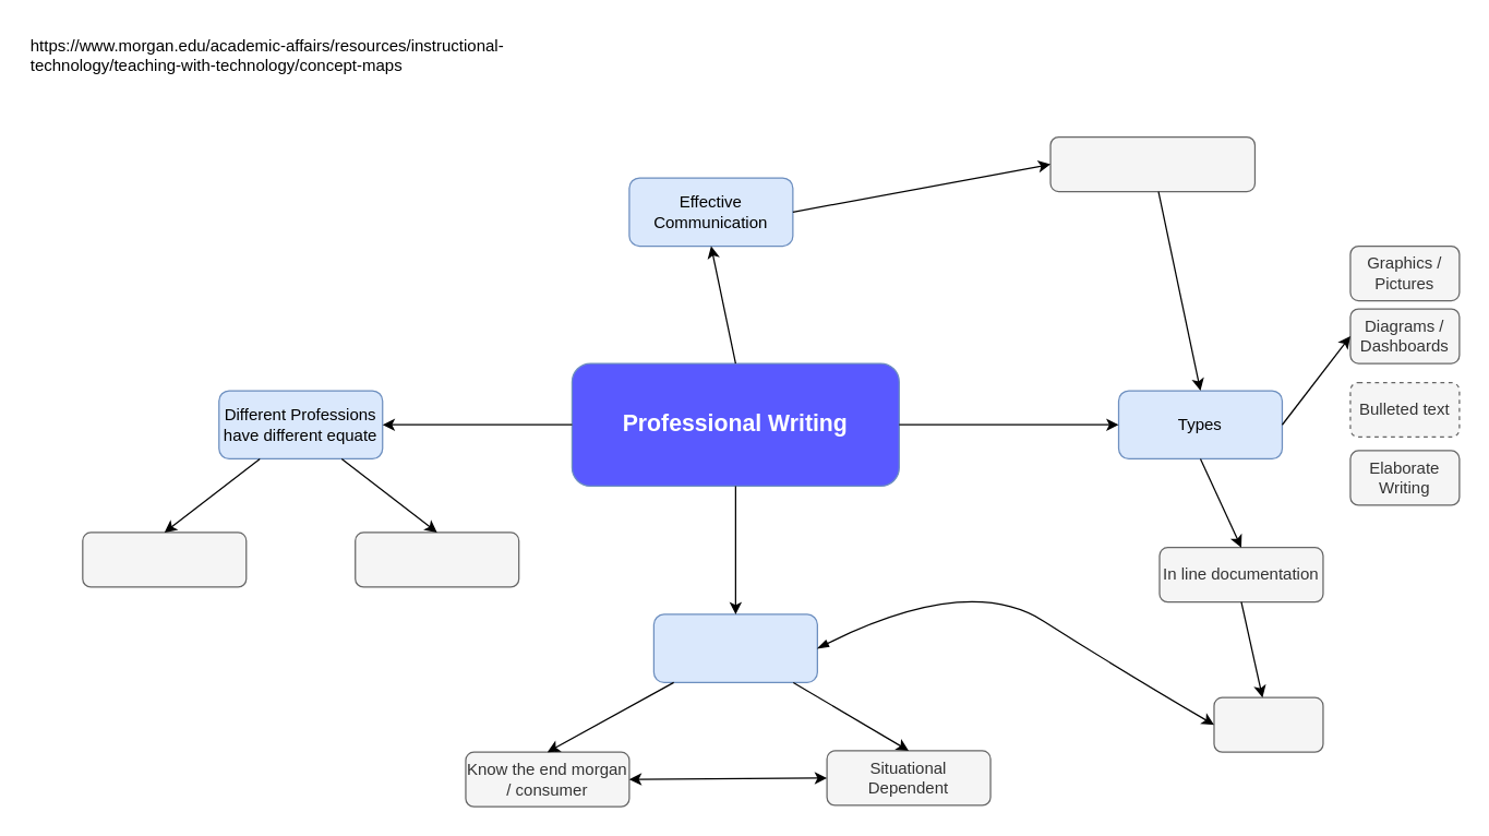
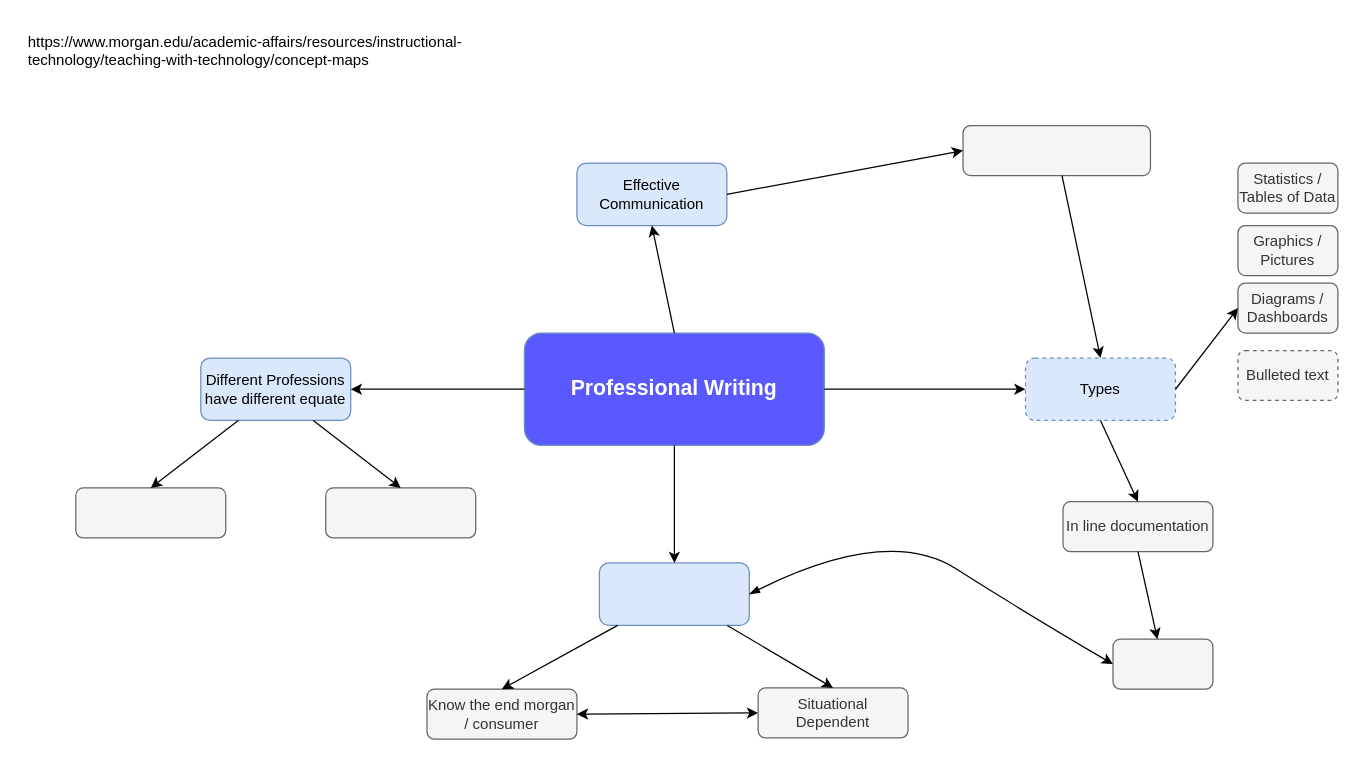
  <mxCell id="0" />
  <mxCell id="1" parent="0" />
  <mxCell id="2" value="&lt;b&gt;&lt;font style=&quot;font-size: 17px; color: rgb(255, 255, 255);&quot;&gt;Professional Writing&lt;/font&gt;&lt;/b&gt;" style="rounded=1;whiteSpace=wrap;html=1;fillColor=#5959FF;strokeColor=#6c8ebf;gradientColor=none;" parent="1" vertex="1"><mxGeometry x="419" y="266" width="240" height="90" as="geometry" /></mxCell>
  <mxCell id="3" value="Different Professions have different equate" style="rounded=1;whiteSpace=wrap;html=1;fillColor=#dae8fc;strokeColor=#6c8ebf;" parent="1" vertex="1"><mxGeometry x="160" y="286" width="120" height="50" as="geometry" /></mxCell>
  <mxCell id="4" value="" style="rounded=1;whiteSpace=wrap;html=1;fillColor=#f5f5f5;fontColor=#333333;strokeColor=#666666;" parent="1" vertex="1"><mxGeometry x="260" y="390" width="120" height="40" as="geometry" /></mxCell>
  <mxCell id="5" value="" style="endArrow=classic;html=1;rounded=0;exitX=0;exitY=0.5;exitDx=0;exitDy=0;entryX=1;entryY=0.5;entryDx=0;entryDy=0;" parent="1" source="2" target="3" edge="1"><mxGeometry width="50" height="50" relative="1" as="geometry"><mxPoint x="680" y="430" as="sourcePoint" /><mxPoint x="730" y="380" as="targetPoint" /></mxGeometry></mxCell>
  <mxCell id="6" value="" style="endArrow=classic;html=1;rounded=0;exitX=0.75;exitY=1;exitDx=0;exitDy=0;entryX=0.5;entryY=0;entryDx=0;entryDy=0;" parent="1" source="3" target="4" edge="1"><mxGeometry width="50" height="50" relative="1" as="geometry"><mxPoint x="680" y="430" as="sourcePoint" /><mxPoint x="730" y="380" as="targetPoint" /></mxGeometry></mxCell>
  <mxCell id="7" value="https://www.morgan.edu/academic-affairs/resources/instructional-technology/teaching-with-technology/concept-maps" style="text;whiteSpace=wrap;" parent="1" vertex="1"><mxGeometry x="20" y="20" width="350" height="50" as="geometry" /></mxCell>
  <mxCell id="8" value="" style="rounded=1;whiteSpace=wrap;html=1;fillColor=#f5f5f5;fontColor=#333333;strokeColor=#666666;" parent="1" vertex="1"><mxGeometry x="60" y="390" width="120" height="40" as="geometry" /></mxCell>
  <mxCell id="9" value="" style="endArrow=classic;html=1;rounded=0;exitX=0.25;exitY=1;exitDx=0;exitDy=0;entryX=0.5;entryY=0;entryDx=0;entryDy=0;" parent="1" source="3" target="8" edge="1"><mxGeometry width="50" height="50" relative="1" as="geometry"><mxPoint x="530" y="135" as="sourcePoint" /><mxPoint x="710" y="320" as="targetPoint" /></mxGeometry></mxCell>
  <mxCell id="10" value="" style="rounded=1;whiteSpace=wrap;html=1;fillColor=#dae8fc;strokeColor=#6c8ebf;" parent="1" vertex="1"><mxGeometry x="479" y="450" width="120" height="50" as="geometry" /></mxCell>
  <mxCell id="11" value="" style="endArrow=classic;html=1;rounded=0;exitX=0.5;exitY=1;exitDx=0;exitDy=0;entryX=0.5;entryY=0;entryDx=0;entryDy=0;" parent="1" source="2" target="10" edge="1"><mxGeometry width="50" height="50" relative="1" as="geometry"><mxPoint x="560" y="330" as="sourcePoint" /><mxPoint x="430" y="330" as="targetPoint" /></mxGeometry></mxCell>
  <mxCell id="12" value="Situational Dependent" style="rounded=1;whiteSpace=wrap;html=1;fillColor=#f5f5f5;fontColor=#333333;strokeColor=#666666;" parent="1" vertex="1"><mxGeometry x="606" y="550" width="120" height="40" as="geometry" /></mxCell>
  <mxCell id="13" value="" style="endArrow=classic;html=1;rounded=0;entryX=0.5;entryY=0;entryDx=0;entryDy=0;" parent="1" source="10" target="12" edge="1"><mxGeometry width="50" height="50" relative="1" as="geometry"><mxPoint x="569" y="500" as="sourcePoint" /><mxPoint x="1049" y="544" as="targetPoint" /></mxGeometry></mxCell>
  <mxCell id="14" value="Know the end morgan / consumer" style="rounded=1;whiteSpace=wrap;html=1;fillColor=#f5f5f5;fontColor=#333333;strokeColor=#666666;" parent="1" vertex="1"><mxGeometry x="341" y="551" width="120" height="40" as="geometry" /></mxCell>
  <mxCell id="15" value="" style="endArrow=classic;html=1;rounded=0;entryX=0.5;entryY=0;entryDx=0;entryDy=0;" parent="1" source="10" target="14" edge="1"><mxGeometry width="50" height="50" relative="1" as="geometry"><mxPoint x="509" y="500" as="sourcePoint" /><mxPoint x="1029" y="484" as="targetPoint" /></mxGeometry></mxCell>
  <mxCell id="16" value="" style="endArrow=classic;startArrow=classic;html=1;rounded=0;exitX=1;exitY=0.5;exitDx=0;exitDy=0;entryX=0;entryY=0.5;entryDx=0;entryDy=0;" parent="1" source="14" target="12" edge="1"><mxGeometry width="50" height="50" relative="1" as="geometry"><mxPoint x="520" y="660" as="sourcePoint" /><mxPoint x="570" y="610" as="targetPoint" /></mxGeometry></mxCell>
  <mxCell id="17" value="Effective Communication" style="rounded=1;whiteSpace=wrap;html=1;fillColor=#dae8fc;strokeColor=#6c8ebf;" parent="1" vertex="1"><mxGeometry x="461" y="130" width="120" height="50" as="geometry" /></mxCell>
- <mxCell id="18" value="Types" style="rounded=1;whiteSpace=wrap;html=1;fillColor=#dae8fc;strokeColor=#6c8ebf;" parent="1" vertex="1"><mxGeometry x="820" y="286" width="120" height="50" as="geometry" /></mxCell>
+ <mxCell id="18" value="Types" style="rounded=1;whiteSpace=wrap;html=1;fillColor=#dae8fc;strokeColor=#6c8ebf;dashed=1;" parent="1" vertex="1"><mxGeometry x="820" y="286" width="120" height="50" as="geometry" /></mxCell>
  <mxCell id="19" value="" style="rounded=1;whiteSpace=wrap;html=1;fillColor=#f5f5f5;fontColor=#333333;strokeColor=#666666;" parent="1" vertex="1"><mxGeometry x="890" y="511" width="80" height="40" as="geometry" /></mxCell>
  <mxCell id="20" value="In line documentation" style="rounded=1;whiteSpace=wrap;html=1;fillColor=#f5f5f5;fontColor=#333333;strokeColor=#666666;" parent="1" vertex="1"><mxGeometry x="850" y="401" width="120" height="40" as="geometry" /></mxCell>
  <mxCell id="21" value="Diagrams / Dashboards" style="rounded=1;whiteSpace=wrap;html=1;fillColor=#f5f5f5;fontColor=#333333;strokeColor=#666666;" parent="1" vertex="1"><mxGeometry x="990" y="226" width="80" height="40" as="geometry" /></mxCell>
  <mxCell id="22" value="" style="rounded=1;whiteSpace=wrap;html=1;fillColor=#f5f5f5;fontColor=#333333;strokeColor=#666666;" parent="1" vertex="1"><mxGeometry x="770" y="100" width="150" height="40" as="geometry" /></mxCell>
  <mxCell id="23" value="" style="endArrow=classic;html=1;rounded=0;exitX=0.5;exitY=0;exitDx=0;exitDy=0;entryX=0.5;entryY=1;entryDx=0;entryDy=0;" parent="1" source="2" target="17" edge="1"><mxGeometry width="50" height="50" relative="1" as="geometry"><mxPoint x="600" y="240" as="sourcePoint" /><mxPoint x="650" y="190" as="targetPoint" /></mxGeometry></mxCell>
  <mxCell id="24" value="" style="endArrow=classic;html=1;rounded=0;exitX=1;exitY=0.5;exitDx=0;exitDy=0;entryX=0;entryY=0.5;entryDx=0;entryDy=0;" parent="1" source="17" target="22" edge="1"><mxGeometry width="50" height="50" relative="1" as="geometry"><mxPoint x="630" y="150" as="sourcePoint" /><mxPoint x="680" y="100" as="targetPoint" /></mxGeometry></mxCell>
  <mxCell id="25" value="" style="endArrow=classic;html=1;rounded=0;exitX=1;exitY=0.5;exitDx=0;exitDy=0;entryX=0;entryY=0.5;entryDx=0;entryDy=0;" parent="1" source="2" target="18" edge="1"><mxGeometry width="50" height="50" relative="1" as="geometry"><mxPoint x="660" y="400" as="sourcePoint" /><mxPoint x="710" y="350" as="targetPoint" /></mxGeometry></mxCell>
  <mxCell id="26" value="" style="endArrow=classic;html=1;rounded=0;exitX=0.5;exitY=1;exitDx=0;exitDy=0;entryX=0.5;entryY=0;entryDx=0;entryDy=0;" parent="1" source="18" target="20" edge="1"><mxGeometry width="50" height="50" relative="1" as="geometry"><mxPoint x="970" y="160" as="sourcePoint" /><mxPoint x="1020" y="110" as="targetPoint" /></mxGeometry></mxCell>
  <mxCell id="27" value="" style="endArrow=classic;html=1;rounded=0;exitX=1;exitY=0.5;exitDx=0;exitDy=0;entryX=0;entryY=0.5;entryDx=0;entryDy=0;" parent="1" source="18" target="21" edge="1"><mxGeometry width="50" height="50" relative="1" as="geometry"><mxPoint x="990" y="340" as="sourcePoint" /><mxPoint x="1040" y="290" as="targetPoint" /></mxGeometry></mxCell>
  <mxCell id="28" value="" style="endArrow=classic;html=1;rounded=0;entryX=0.5;entryY=0;entryDx=0;entryDy=0;" parent="1" source="22" target="18" edge="1"><mxGeometry width="50" height="50" relative="1" as="geometry"><mxPoint x="820" y="240" as="sourcePoint" /><mxPoint x="870" y="190" as="targetPoint" /></mxGeometry></mxCell>
  <mxCell id="29" value="" style="endArrow=classic;html=1;rounded=0;exitX=0.5;exitY=1;exitDx=0;exitDy=0;" parent="1" source="20" target="19" edge="1"><mxGeometry width="50" height="50" relative="1" as="geometry"><mxPoint x="1090" y="500" as="sourcePoint" /><mxPoint x="1140" y="450" as="targetPoint" /></mxGeometry></mxCell>
  <mxCell id="30" value="" style="curved=1;endArrow=classic;html=1;rounded=0;exitX=1;exitY=0.5;exitDx=0;exitDy=0;entryX=0;entryY=0.5;entryDx=0;entryDy=0;startArrow=blockThin;startFill=1;" parent="1" source="10" target="19" edge="1"><mxGeometry width="50" height="50" relative="1" as="geometry"><mxPoint x="660" y="400" as="sourcePoint" /><mxPoint x="710" y="350" as="targetPoint" /><Array as="points"><mxPoint x="710" y="420" /><mxPoint x="820" y="490" /></Array></mxGeometry></mxCell>
  <mxCell id="31" value="Bulleted text" style="rounded=1;whiteSpace=wrap;html=1;fillColor=#f5f5f5;fontColor=#333333;strokeColor=#666666;dashed=1;" vertex="1" parent="1"><mxGeometry x="990" y="280" width="80" height="40" as="geometry" /></mxCell>
- <mxCell id="32" value="Elaborate Writing" style="rounded=1;whiteSpace=wrap;html=1;fillColor=#f5f5f5;fontColor=#333333;strokeColor=#666666;" vertex="1" parent="1"><mxGeometry x="990" y="330" width="80" height="40" as="geometry" /></mxCell>
  <mxCell id="33" value="Graphics / Pictures" style="rounded=1;whiteSpace=wrap;html=1;fillColor=#f5f5f5;fontColor=#333333;strokeColor=#666666;" vertex="1" parent="1"><mxGeometry x="990" y="180" width="80" height="40" as="geometry" /></mxCell>
+ <mxCell id="34" value="Statistics / Tables of Data" style="rounded=1;whiteSpace=wrap;html=1;fillColor=#f5f5f5;fontColor=#333333;strokeColor=#666666;" vertex="1" parent="1"><mxGeometry x="990" y="130" width="80" height="40" as="geometry" /></mxCell>
